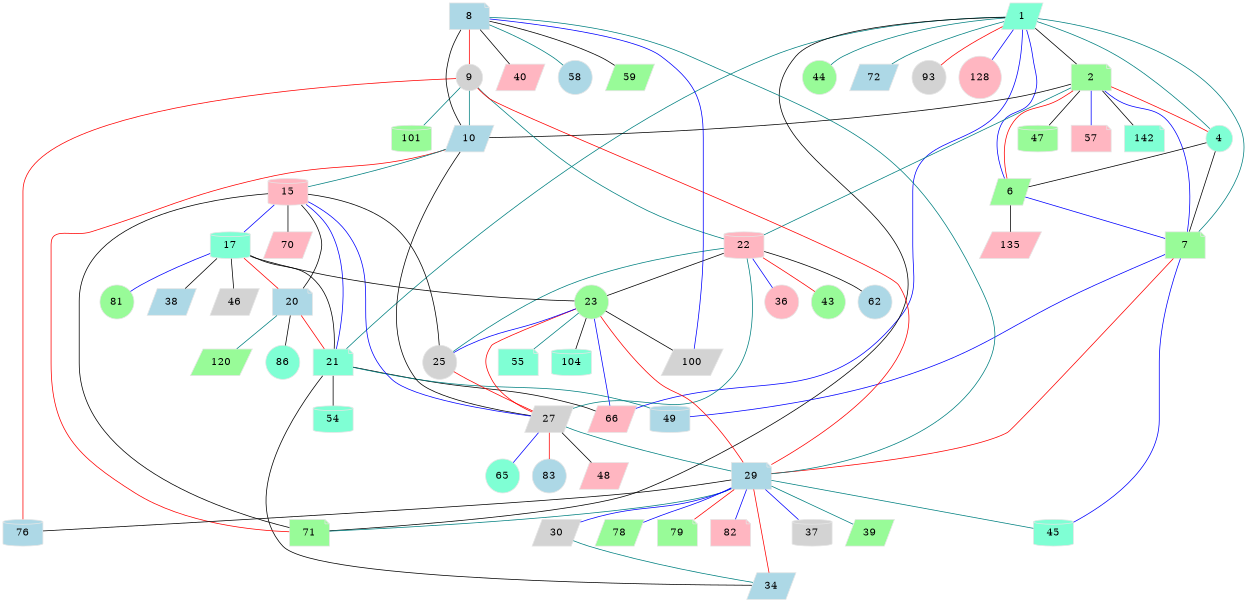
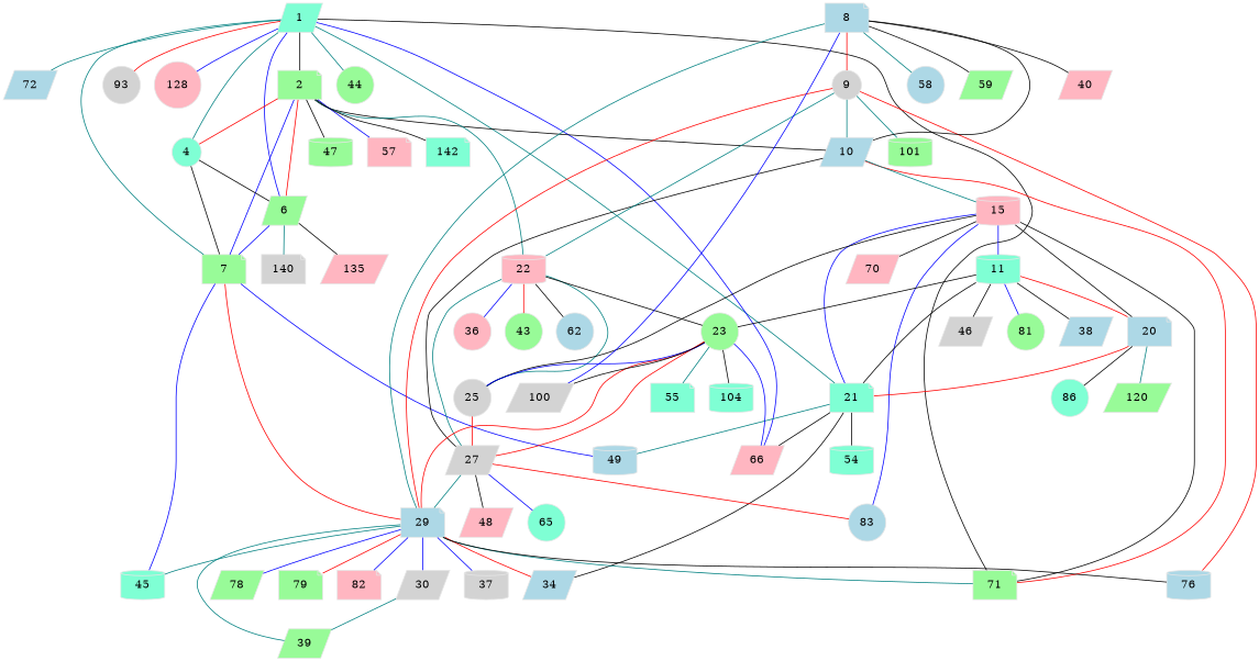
  graph {
    node [color=gray90 fillcolor=palegreen shape=parallelogram style=filled]
    edge [color=black]
    1 [fillcolor=aquamarine super="+56"]
    2 [shape=note super="+3+42"]
    4 [fillcolor=aquamarine shape=circle super="+85"]
    6
    7 [shape=note]
    21 [fillcolor=aquamarine shape=note super="+63"]
    44 [shape=circle]
    66 [fillcolor=lightpink super="+67"]
    72 [fillcolor=lightblue]
    n10 [label=71 shape=note super="+92"]
    93 [fillcolor=lightgrey shape=circle super="+139"]
    128 [fillcolor=lightpink shape=circle]
    10 [fillcolor=lightblue super="+95+87+14"]
    22 [fillcolor=lightpink shape=cylinder super="+41+24+26"]
    47 [shape=cylinder]
    57 [fillcolor=lightpink shape=note]
    142 [fillcolor=aquamarine shape=note]
    135 [fillcolor=lightpink]
+   140 [fillcolor=lightgrey shape=note]
    29 [fillcolor=lightblue shape=note super="+53+32+102+119+31+84"]
    45 [fillcolor=aquamarine shape=cylinder super="+127+146"]
    49 [fillcolor=lightblue shape=cylinder super="+64"]
    34 [fillcolor=lightblue super="+60+50"]
    54 [fillcolor=aquamarine shape=cylinder]
    15 [fillcolor=lightpink shape=cylinder super="+75+16+141+68"]
    27 [fillcolor=lightgrey super="+69+28"]
    25 [fillcolor=lightgrey shape=circle super="+52"]
    23 [shape=circle super="+74"]
    36 [fillcolor=lightpink shape=circle]
    43 [shape=circle]
    62 [fillcolor=lightblue shape=circle]
    76 [fillcolor=lightblue shape=cylinder]
    30 [fillcolor=lightgrey super="+130"]
    37 [fillcolor=lightgrey shape=cylinder]
    39
    78
    79 [shape=note]
    82 [fillcolor=lightpink shape=note]
    9 [fillcolor=lightgrey shape=circle super="+11+12"]
    101 [shape=cylinder]
    8 [fillcolor=lightblue shape=note]
    40 [fillcolor=lightpink]
    58 [fillcolor=lightblue shape=circle]
    59
    100 [fillcolor=lightgrey super="+125"]
-   17 [fillcolor=aquamarine shape=cylinder super="+18"]
+   17 [fillcolor=aquamarine shape=cylinder super="+18" label=11]
    20 [fillcolor=lightblue shape=note]
    70 [fillcolor=lightpink]
    48 [fillcolor=lightpink]
    65 [fillcolor=aquamarine shape=circle]
    83 [fillcolor=lightblue shape=circle]
    38 [fillcolor=lightblue]
    46 [fillcolor=lightgrey]
    81 [shape=circle]
    86 [fillcolor=aquamarine shape=circle]
    120
    55 [fillcolor=aquamarine shape=note]
    104 [fillcolor=aquamarine shape=cylinder]
    1 -- 2 [weight=3]
    1 -- 4 [color=teal]
    1 -- 6 [color=blue]
    1 -- 7 [color=teal]
    1 -- 21 [color=teal]
    1 -- 44 [color=teal]
    1 -- 66 [color=blue]
    1 -- 72 [color=teal]
    1 -- n10
    1 -- 93 [color=red]
    1 -- 128 [color=blue]
    2 -- 4 [color=red weight=3]
    2 -- 6 [color=red weight=3]
    2 -- 7 [color=blue weight=3]
    2 -- 10
    2 -- 22 [color=teal weight=2]
    2 -- 47
    2 -- 57 [color=blue]
    2 -- 142
    4 -- 6
    4 -- 7
    6 -- 7 [color=blue]
    6 -- 135
+   6 -- 140 [color=teal]
    7 -- 29 [color=red]
    7 -- 45 [color=blue]
    7 -- 49 [color=blue]
    21 -- 66
    21 -- 49 [color=teal]
    21 -- 34
    21 -- 54
    10 -- n10 [color=red]
    10 -- 15 [color=teal]
    10 -- 27
    22 -- 27 [color=teal weight=6]
    22 -- 25 [color=teal weight=3]
    22 -- 23 [weight=3]
    22 -- 36 [color=blue]
    22 -- 43 [color=red]
    22 -- 62
    29 -- n10 [color=teal]
    29 -- 45 [color=teal]
    29 -- 34 [color=red weight=5]
    29 -- 76
    29 -- 30 [color=blue weight=5]
    29 -- 37 [color=blue]
    29 -- 39 [color=teal]
    29 -- 78 [color=blue]
    29 -- 79 [color=red]
    29 -- 82 [color=blue]
    15 -- 21 [color=blue weight=2]
    15 -- n10
-   15 -- 27 [color=blue]
+   15 -- 83 [color=blue]
    15 -- 25
    15 -- 17 [color=blue weight=6]
    15 -- 20 [weight=2]
    15 -- 70
    27 -- 29 [color=teal]
    27 -- 48
    27 -- 65 [color=blue]
    27 -- 83 [color=red]
    25 -- 27 [color=red weight=2]
    23 -- 66 [color=blue]
    23 -- 29 [color=red]
    23 -- 27 [color=red weight=2]
    23 -- 25 [color=blue]
    23 -- 100
    23 -- 55 [color=teal]
    23 -- 104
-   30 -- 34 [color=teal]
+   30 -- 39 [color=teal]
    9 -- 10 [color=teal weight=8]
    9 -- 22 [color=teal]
    9 -- 29 [color=red]
    9 -- 76 [color=red]
    9 -- 101 [color=teal]
    8 -- 10 [weight=2]
    8 -- 29 [color=teal]
    8 -- 9 [color=red weight=4]
    8 -- 40
    8 -- 58 [color=teal]
    8 -- 59
    8 -- 100 [color=blue]
    17 -- 21 [weight=3]
    17 -- 23
    17 -- 20 [color=red weight=3]
    17 -- 38
    17 -- 46
    17 -- 81 [color=blue]
    20 -- 21 [color=red]
    20 -- 86
    20 -- 120 [color=teal]
  }
